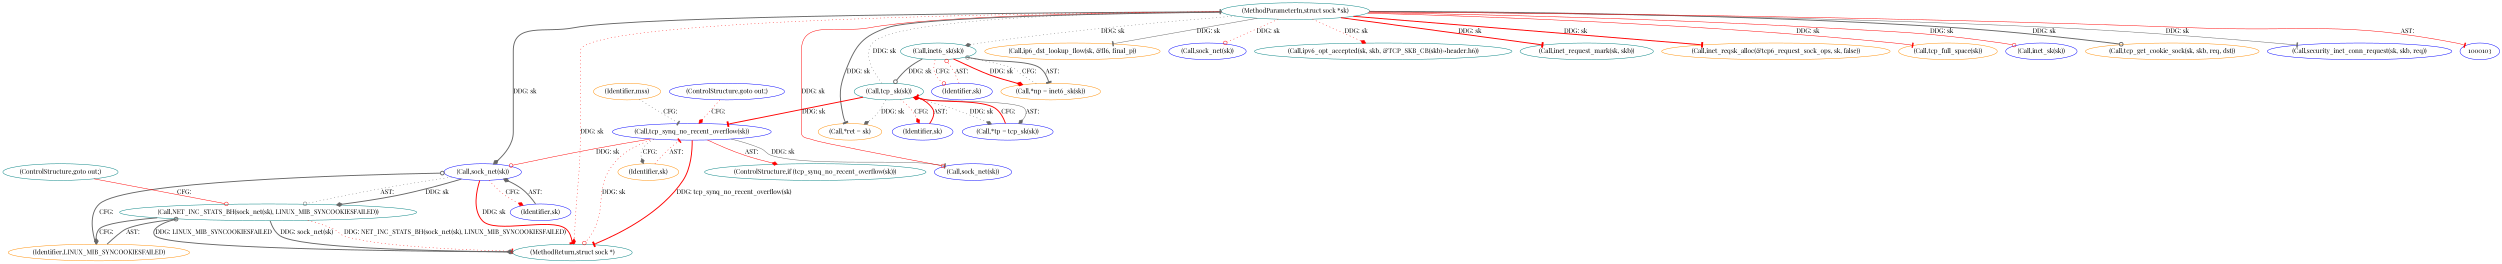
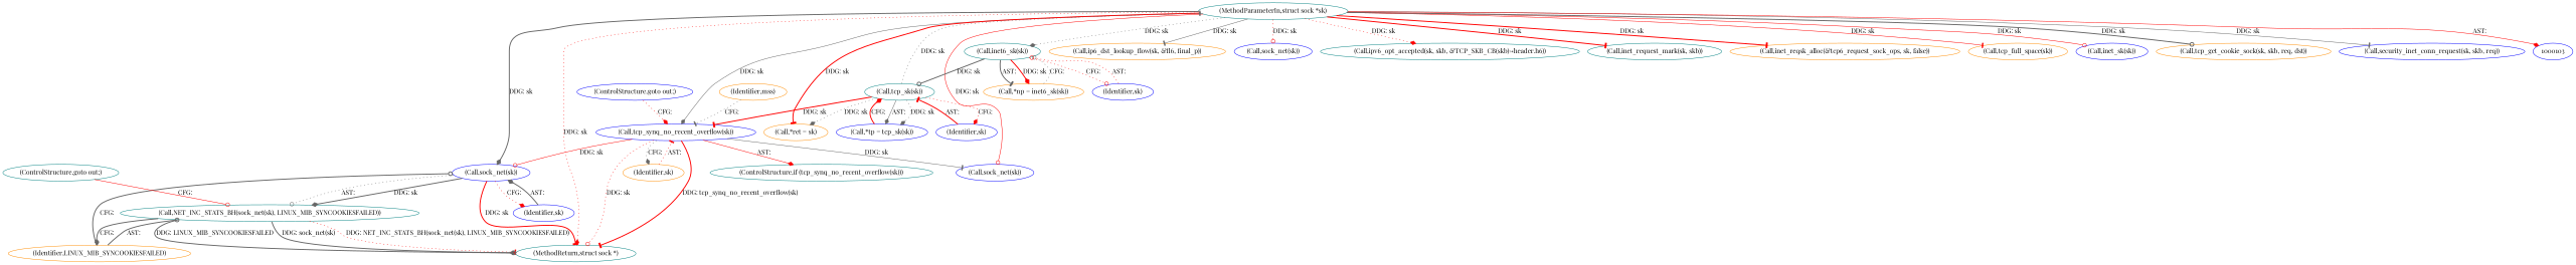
  digraph {
    fontname="Playfair Display"
    node [color=blue fontname="Playfair Display"]
    edge [arrowhead=diamond color=red fontname="Playfair Display" style=bold]
    n1 [label="(Call,sock_net(sk))"]
    n2 [color=teal label="(Call,NET_INC_STATS_BH(sock_net(sk), LINUX_MIB_SYNCOOKIESFAILED))"]
    n3 [label="(Identifier,sk)"]
    n4 [color=teal label="(MethodReturn,struct sock *)"]
    n5 [color=darkorange label="(Identifier,LINUX_MIB_SYNCOOKIESFAILED)"]
    n6 [label="(Call,tcp_synq_no_recent_overflow(sk))"]
    n7 [color=darkorange label="(Identifier,sk)"]
    n8 [color=teal label="(ControlStructure,if (tcp_synq_no_recent_overflow(sk)))"]
    n9 [label="(Call,sock_net(sk))"]
    n10 [color=teal label="(MethodParameterIn,struct sock *sk)"]
    n11 [color=teal label="(Call,inet6_sk(sk))"]
    n12 [color=darkorange label="(Call,ip6_dst_lookup_flow(sk, &fl6, final_p))"]
    n13 [color=darkorange label="(Call,*ret = sk)"]
    n14 [label="(Call,sock_net(sk))"]
    n15 [color=teal label="(Call,ipv6_opt_accepted(sk, skb, &TCP_SKB_CB(skb)->header.h6))"]
    n16 [color=teal label="(Call,inet_request_mark(sk, skb))"]
    n17 [color=darkorange label="(Call,inet_reqsk_alloc(&tcp6_request_sock_ops, sk, false))"]
    n18 [color=darkorange label="(Call,tcp_full_space(sk))"]
    n19 [label="(Call,inet_sk(sk))"]
    n20 [color=darkorange label="(Call,tcp_get_cookie_sock(sk, skb, req, dst))"]
    n21 [label="(Call,security_inet_conn_request(sk, skb, req))"]
    1000103
    n23 [color=teal label="(Call,tcp_sk(sk))"]
    n24 [label="(Identifier,sk)"]
    n25 [label="(Call,*tp = tcp_sk(sk))"]
    n26 [color=darkorange label="(Call,*np = inet6_sk(sk))"]
    n27 [label="(Identifier,sk)"]
    n28 [color=darkorange label="(Identifier,mss)"]
    n29 [label="(ControlStructure,goto out;)"]
    n30 [color=teal label="(ControlStructure,goto out;)"]
    n1 -> n2 [arrowhead=odot color=gray40 label="AST: " style=dotted]
    n1 -> n2 [color=gray40 label="DDG: sk"]
    n1 -> n3 [label="CFG: " style=dotted]
    n1 -> n4 [arrowhead=tee label="DDG: sk"]
    n2 -> n4 [color=gray40 label="DDG: sock_net(sk)"]
    n2 -> n4 [arrowhead=tee label="DDG: NET_INC_STATS_BH(sock_net(sk), LINUX_MIB_SYNCOOKIESFAILED)" style=dotted]
    n2 -> n4 [arrowhead=odot color=gray40 label="DDG: LINUX_MIB_SYNCOOKIESFAILED"]
    n2 -> n5 [color=gray40 label="CFG: "]
    n3 -> n1 [color=gray40 label="AST: "]
    n5 -> n1 [arrowhead=odot color=gray40 label="CFG: "]
    n5 -> n2 [arrowhead=odot color=gray40 label="AST: "]
    n6 -> n1 [arrowhead=odot label="DDG: sk" style=solid]
    n6 -> n4 [arrowhead=odot label="DDG: sk" style=dotted]
    n6 -> n4 [arrowhead=tee label="DDG: tcp_synq_no_recent_overflow(sk)"]
    n6 -> n7 [color=gray40 label="CFG: " style=dotted]
    n6 -> n8 [label="AST: " style=solid]
    n6 -> n9 [arrowhead=tee color=gray40 label="DDG: sk" style=solid]
    n7 -> n6 [arrowhead=tee label="AST: " style=dotted]
    n10 -> n1 [color=gray40 label="DDG: sk"]
    n10 -> n4 [label="DDG: sk" style=dotted]
+   n10 -> n6 [color=gray40 label="DDG: sk" style=solid]
    n10 -> n9 [arrowhead=odot label="DDG: sk" style=solid]
    n10 -> n11 [color=gray40 label="DDG: sk" style=dotted]
    n10 -> n12 [arrowhead=tee color=gray40 label="DDG: sk" style=solid]
-   n10 -> n13 [arrowhead=tee color=gray40 label="DDG: sk"]
+   n10 -> n13 [arrowhead=tee label="DDG: sk"]
    n10 -> n14 [arrowhead=odot label="DDG: sk" style=dotted]
    n10 -> n15 [label="DDG: sk" style=dotted]
    n10 -> n16 [arrowhead=tee label="DDG: sk"]
    n10 -> n17 [arrowhead=tee label="DDG: sk"]
    n10 -> n18 [arrowhead=tee label="DDG: sk" style=solid]
    n10 -> n19 [arrowhead=odot label="DDG: sk" style=solid]
    n10 -> n20 [arrowhead=odot color=gray40 label="DDG: sk"]
    n10 -> n21 [arrowhead=tee color=gray40 label="DDG: sk" style=solid]
-   n10 -> 1000103 [arrowhead=tee label="AST: " style=solid]
+   n10 -> 1000103 [label="AST: " style=solid]
    n11 -> n23 [arrowhead=odot color=gray40 label="DDG: sk"]
    n11 -> n26 [arrowhead=tee color=gray40 label="AST: "]
    n11 -> n26 [label="DDG: sk"]
    n11 -> n27 [arrowhead=odot label="CFG: " style=dotted]
    n23 -> n6 [arrowhead=tee label="DDG: sk"]
    n23 -> n10 [arrowhead=tee color=gray40 label="DDG: sk" style=dotted]
    n23 -> n13 [color=gray40 label="DDG: sk" style=dotted]
    n23 -> n24 [label="CFG: " style=dotted]
    n23 -> n25 [color=gray40 label="AST: " style=solid]
    n23 -> n25 [color=gray40 label="DDG: sk" style=dotted]
    n24 -> n23 [arrowhead=tee label="AST: "]
    n25 -> n23 [label="CFG: "]
    n26 -> n11 [arrowhead=odot color=gray40 label="CFG: " style=dotted]
    n27 -> n11 [arrowhead=odot label="AST: " style=dotted]
    n28 -> n6 [arrowhead=tee color=gray40 label="CFG: " style=dotted]
    n29 -> n6 [label="CFG: " style=dotted]
    n30 -> n2 [arrowhead=odot label="CFG: " style=solid]
  }
